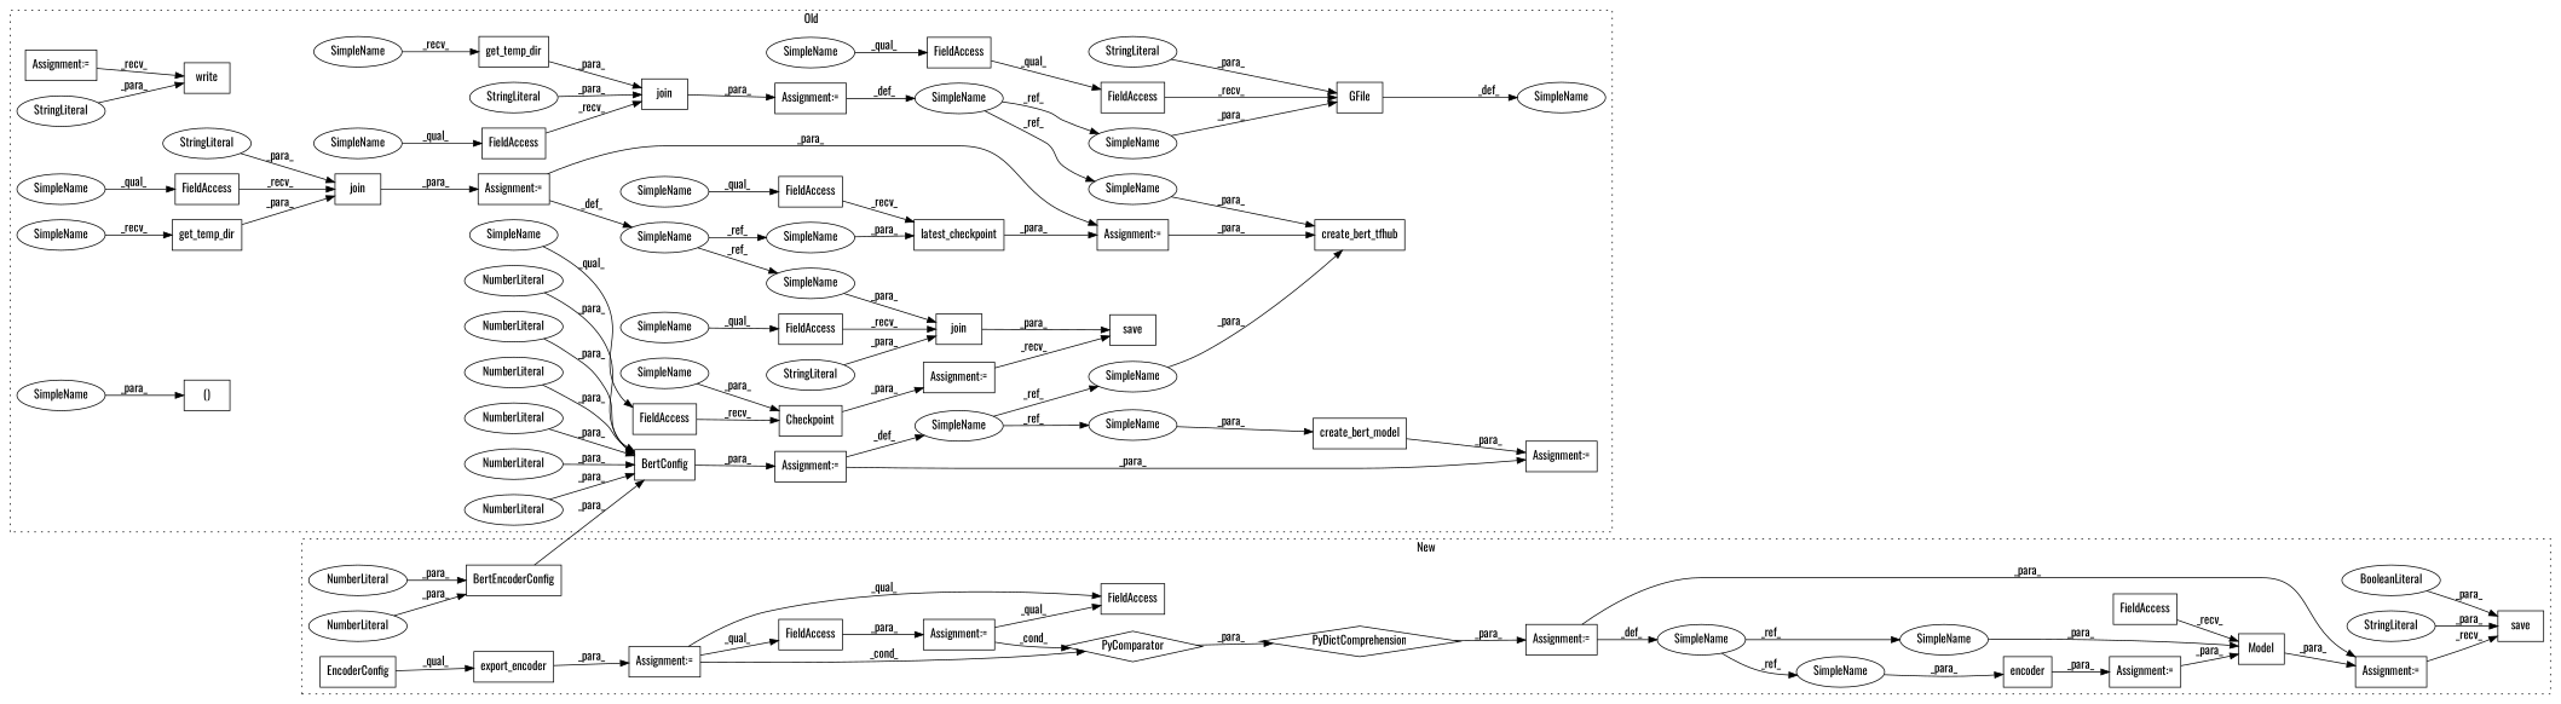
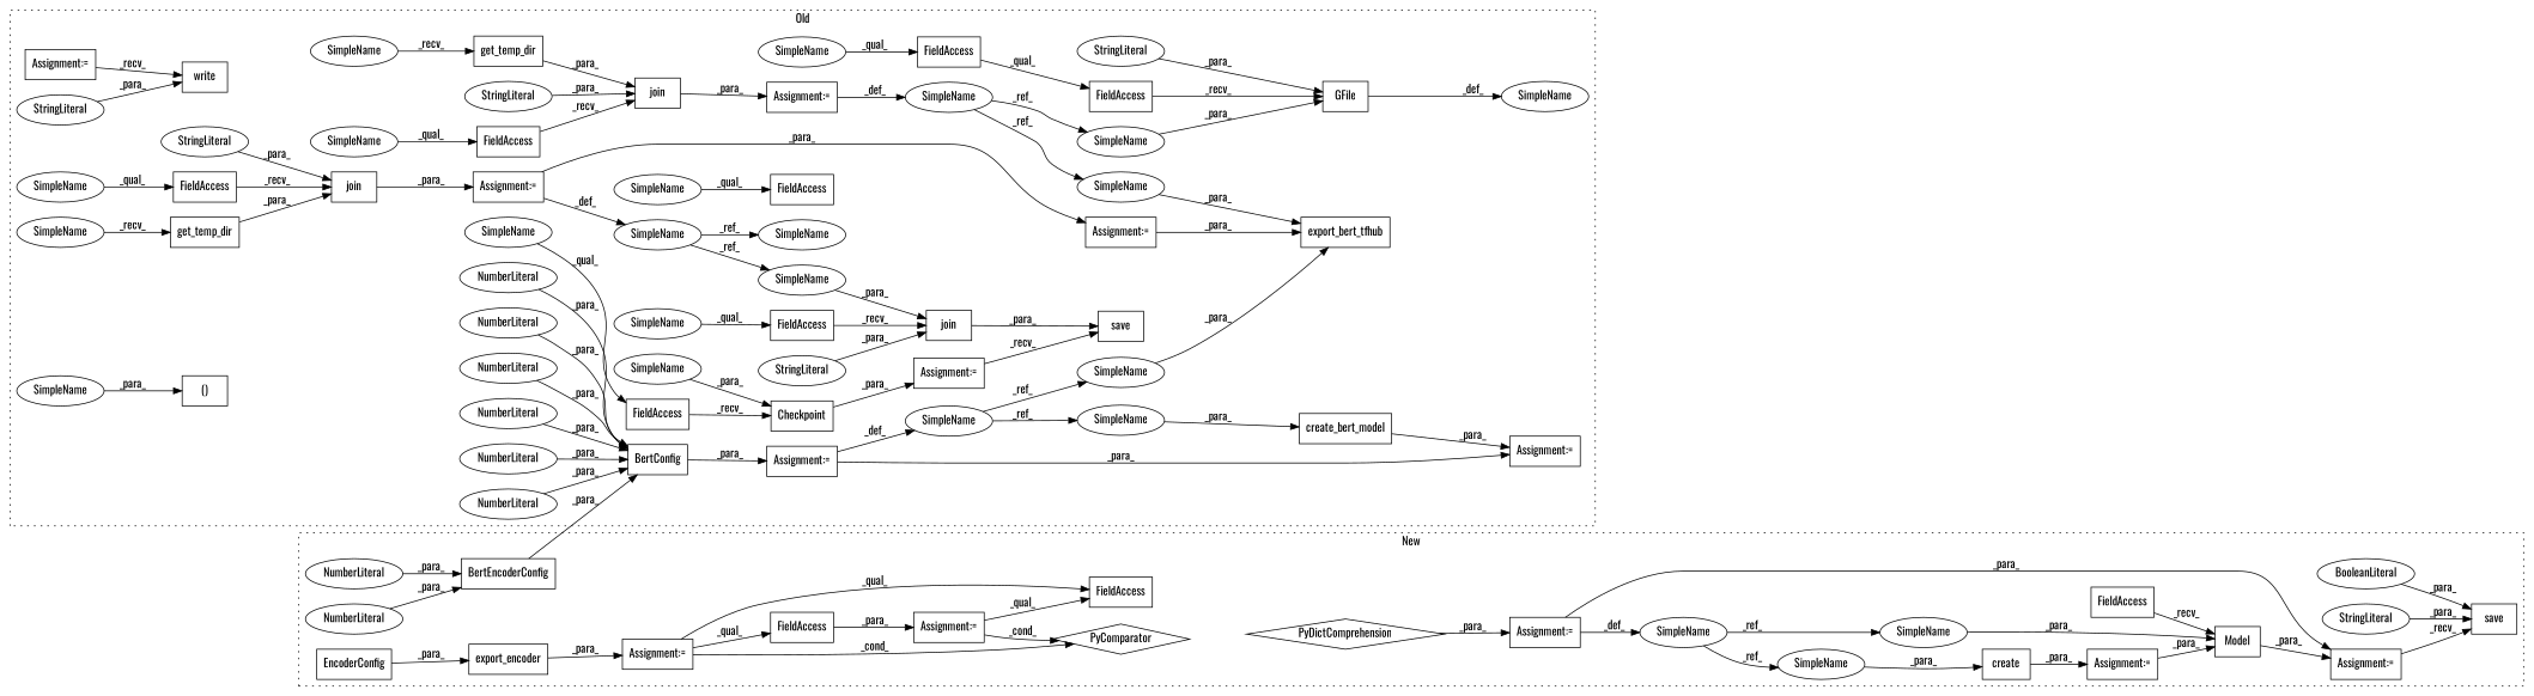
  digraph {
    fontname=Oswald
    rankdir=LR
    node [a=42 fontname=Oswald l=1 s=5115 shape=box]
    edge [fontname=Oswald]
    n1 [a=7 label="Assignment:=" s=5170]
    n2 [label=SimpleName shape=ellipse l="" s=""]
    n3 [a=7 label="Assignment:=" s=5045]
    n4 [a=32 l="5,1" label=join s="5054,5098"]
    n5 [a=45 l=19 label=StringLiteral s=5079 shape=ellipse]
    n6 [a=22 l=7 label=FieldAccess s=5046]
    n7 [a=32 l="6,1" label=GFile s="5135,5155"]
    n8 [a=45 l=3 label=StringLiteral s=5152 shape=ellipse]
    n9 [l=10 label=SimpleName s=5035 shape=ellipse]
-   n10 [a=32 l="18,1" label=create_bert_tfhub s="5289,5367"]
+   n10 [a=32 l="18,1" label=export_bert_tfhub s="5289,5367"]
    n11 [a=32 l="11,1" label=BertConfig s="4647,4677"]
    n12 [a=34 label=NumberLiteral s=4676 shape=ellipse]
    n13 [a=34 l=2 label=NumberLiteral s=4667 shape=ellipse]
    n14 [a=34 l=3 label=NumberLiteral s=4670 shape=ellipse]
    n15 [a=34 l=5 label=NumberLiteral s=4658 shape=ellipse]
    n16 [a=34 label=NumberLiteral s=4674 shape=ellipse]
    n17 [a=34 l=2 label=NumberLiteral s=4664 shape=ellipse]
    n18 [a=32 l="18,1" label=create_bert_model s="4725,4754"]
    n19 [l=11 label=SimpleName s=4627 shape=ellipse]
    n20 [a=22 l=7 label=FieldAccess s=4782]
    n21 [a=22 l=19 label=FieldAccess]
    n22 [a=22 l=13 label=FieldAccess]
    n23 [a=22 l=16 label=FieldAccess s=4845]
    n24 [a=32 l="11,1" label=Checkpoint s="4862,4880"]
    n25 [a=22 l=16 label=FieldAccess s=4973]
    n26 [a=22 l=7 label=FieldAccess s=4903]
    n27 [a=106 l=21 label="()" s=4689]
    n28 [a=32 l="5,1" label=save s="4898,4944"]
    n29 [a=32 l="5,1" label=join s="4911,4943"]
    n30 [l=20 label=SimpleName s=4761 shape=ellipse]
-   n31 [a=32 l="18,1" label=latest_checkpoint s="4990,5028"]
    n32 [a=32 l="5,1" label=join s="4790,4827"]
    n33 [a=7 label="Assignment:=" s=4844]
    n34 [a=7 label="Assignment:=" s=4972]
    n35 [a=7 label="Assignment:=" s=4638]
    n36 [a=7 label="Assignment:=" s=4781]
    n37 [a=7 l=2 label="Assignment:=" s=4710]
    n38 [a=32 l="6,1" label=write s="5181,5202"]
    n39 [a=45 l=15 label=StringLiteral s=5187 shape=ellipse]
    n40 [a=45 l=12 label=StringLiteral s=4815 shape=ellipse]
    n41 [a=45 l=6 label=StringLiteral s=4937 shape=ellipse]
    n42 [a=32 l=14 label=get_temp_dir s=5064]
    n43 [a=32 l=14 label=get_temp_dir s=4800]
    n44 [l=2 label=SimpleName s=4903 shape=ellipse]
    n45 [l=2 label=SimpleName s=5046 shape=ellipse]
    n46 [l=2 label=SimpleName s=4782 shape=ellipse]
    n47 [l=10 label=SimpleName s=4845 shape=ellipse]
    n48 [l=10 label=SimpleName s=4973 shape=ellipse]
    n49 [l=10 label=SimpleName shape=ellipse]
    n50 [l=10 label=SimpleName s=5141 shape=ellipse]
    n51 [l=10 label=SimpleName s=5357 shape=ellipse]
    n52 [l=20 label=SimpleName s=5008 shape=ellipse]
    n53 [l=20 label=SimpleName s=4916 shape=ellipse]
    n54 [l=4 label=SimpleName s=5059 shape=ellipse]
    n55 [l=4 label=SimpleName s=4795 shape=ellipse]
    n56 [l=11 label=SimpleName s=4743 shape=ellipse]
    n57 [l=11 label=SimpleName s=5307 shape=ellipse]
    n58 [l=7 label=SimpleName s=4703 shape=ellipse]
    n59 [l=7 label=SimpleName s=4873 shape=ellipse]
    n60 [a=110 l=108 label=PyDictComprehension s=4598 shape=diamond]
    n61 [a=7 l=30 label="Assignment:=" s=4668]
    n62 [a=113 l=30 label=PyComparator s=4668 shape=diamond]
    n63 [a=7 label="Assignment:=" s=4477]
    n64 [a=7 label="Assignment:=" s=4725]
    n65 [a=32 l="18,1" label=BertEncoderConfig s="4533,4558"]
    n66 [a=34 label=NumberLiteral s=4557 shape=ellipse]
    n67 [a=34 l=5 label=NumberLiteral s=4551 shape=ellipse]
    n68 [a=32 l="5,1" label=save s="4912,4943"]
    n69 [a=9 l=5 label=BooleanLiteral s=4933 shape=ellipse]
    n70 [a=45 l=4 label=StringLiteral s=4939 shape=ellipse]
-   n71 [a=32 l="8,1" label=encoder s="4726,4753"]
+   n71 [a=32 l="8,1" label=create s="4726,4753"]
    n72 [l=19 label=SimpleName s=4567 shape=ellipse]
    n73 [a=32 l="6,1" label=Model s="4788,4833"]
    n74 [a=32 l="14,1" label=EncoderConfig s="4510,4559"]
    n75 [a=32 l="14,1" label=export_encoder s="4487,4560"]
    n76 [a=22 l=14 label=FieldAccess s=4675]
    n77 [a=22 l=16 label=FieldAccess s=4771]
    n78 [a=22 l=6 label=FieldAccess s=4598]
    n79 [a=7 label="Assignment:=" s=4770]
    n80 [a=7 l=12 label="Assignment:=" s=4586]
    n81 [l=19 label=SimpleName s=4794 shape=ellipse]
    n82 [l=19 label=SimpleName s=4734 shape=ellipse]
    subgraph cluster_1 {
      label=Old
      style=dotted
      n1
      n2
      n3
      n4
      n5
      n6
      n7
      n8
      n9
      n10
      n11
      n12
      n13
      n14
      n15
      n16
      n17
      n18
      n19
      n20
      n21
      n22
      n23
      n24
      n25
      n26
      n27
      n28
      n29
      n30
-     n31
      n32
      n33
      n34
      n35
      n36
      n37
      n38
      n39
      n40
      n41
      n42
      n43
      n44
      n45
      n46
      n47
      n48
      n49
      n50
      n51
      n52
      n53
      n54
      n55
      n56
      n57
      n58
      n59
    }
    subgraph cluster_2 {
      label=New
      style=dotted
      n60
      n61
      n62
      n63
      n64
      n65
      n66
      n67
      n68
      n69
      n70
      n71
      n72
      n73
      n74
      n75
      n76
      n77
      n78
      n79
      n80
      n81
      n82
    }
    n1 -> n38 [label=_recv_]
    n3 -> n9 [label=_def_]
    n4 -> n3 [label=_para_]
    n5 -> n4 [label=_para_]
    n6 -> n4 [label=_recv_]
    n7 -> n2 [label=_def_]
    n8 -> n7 [label=_para_]
    n9 -> n50 [label=_ref_]
    n9 -> n51 [label=_ref_]
    n11 -> n35 [label=_para_]
    n12 -> n11 [label=_para_]
    n13 -> n11 [label=_para_]
    n14 -> n11 [label=_para_]
    n15 -> n11 [label=_para_]
    n16 -> n11 [label=_para_]
    n17 -> n11 [label=_para_]
    n18 -> n37 [label=_para_]
    n19 -> n56 [label=_ref_]
    n19 -> n57 [label=_ref_]
    n20 -> n32 [label=_recv_]
    n21 -> n7 [label=_recv_]
    n22 -> n21 [label=_qual_]
    n23 -> n24 [label=_recv_]
    n24 -> n33 [label=_para_]
-   n25 -> n31 [label=_recv_]
    n26 -> n29 [label=_recv_]
    n29 -> n28 [label=_para_]
    n30 -> n52 [label=_ref_]
    n30 -> n53 [label=_ref_]
-   n31 -> n34 [label=_para_]
    n32 -> n36 [label=_para_]
    n33 -> n28 [label=_recv_]
    n34 -> n10 [label=_para_]
    n35 -> n19 [label=_def_]
    n35 -> n37 [label=_para_]
    n36 -> n30 [label=_def_]
    n36 -> n34 [label=_para_]
    n39 -> n38 [label=_para_]
    n40 -> n32 [label=_para_]
    n41 -> n29 [label=_para_]
    n42 -> n4 [label=_para_]
    n43 -> n32 [label=_para_]
    n44 -> n26 [label=_qual_]
    n45 -> n6 [label=_qual_]
    n46 -> n20 [label=_qual_]
    n47 -> n23 [label=_qual_]
    n48 -> n25 [label=_qual_]
    n49 -> n22 [label=_qual_]
    n50 -> n7 [label=_para_]
    n51 -> n10 [label=_para_]
-   n52 -> n31 [label=_para_]
    n53 -> n29 [label=_para_]
    n54 -> n42 [label=_recv_]
    n55 -> n43 [label=_recv_]
    n56 -> n18 [label=_para_]
    n57 -> n10 [label=_para_]
    n58 -> n27 [label=_para_]
    n59 -> n24 [label=_para_]
    n60 -> n80 [label=_para_]
    n61 -> n62 [label=_cond_]
    n61 -> n78 [label=_qual_]
-   n62 -> n60 [label=_para_]
    n63 -> n62 [label=_cond_]
    n63 -> n76 [label=_qual_]
    n63 -> n78 [label=_qual_]
    n64 -> n73 [label=_para_]
    n65 -> n11 [label=_para_]
    n66 -> n65 [label=_para_]
    n67 -> n65 [label=_para_]
    n69 -> n68 [label=_para_]
    n70 -> n68 [label=_para_]
    n71 -> n64 [label=_para_]
    n72 -> n81 [label=_ref_]
    n72 -> n82 [label=_ref_]
    n73 -> n79 [label=_para_]
-   n74 -> n75 [label=_qual_]
+   n74 -> n75 [label=_para_]
    n75 -> n63 [label=_para_]
    n76 -> n61 [label=_para_]
    n77 -> n73 [label=_recv_]
    n79 -> n68 [label=_recv_]
    n80 -> n72 [label=_def_]
    n80 -> n79 [label=_para_]
    n81 -> n73 [label=_para_]
    n82 -> n71 [label=_para_]
  }
